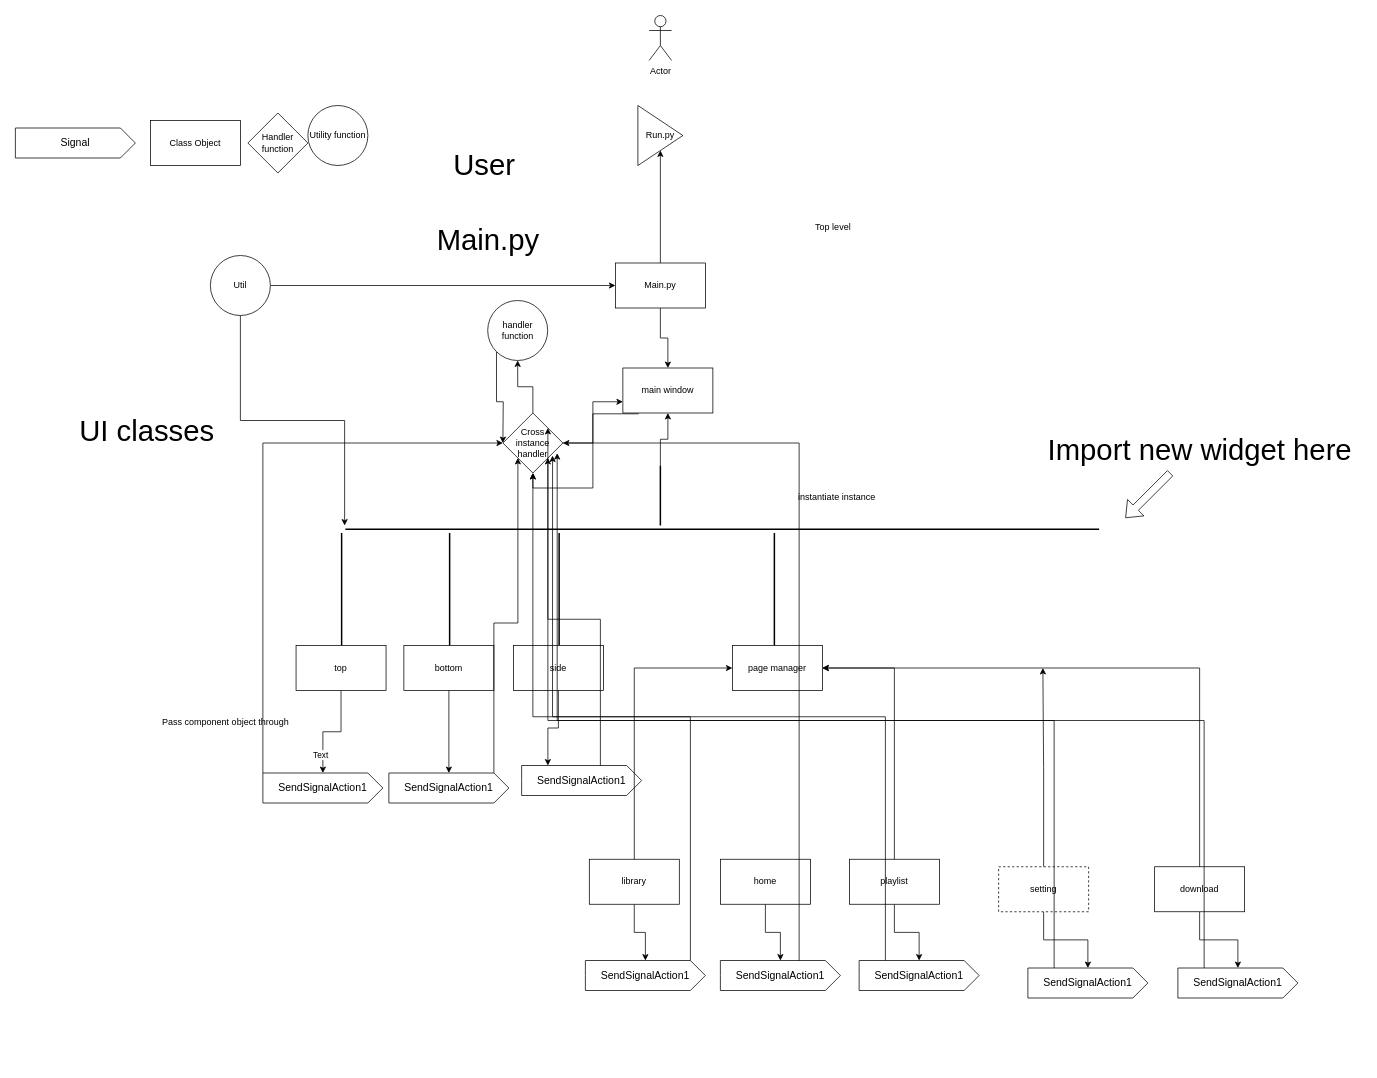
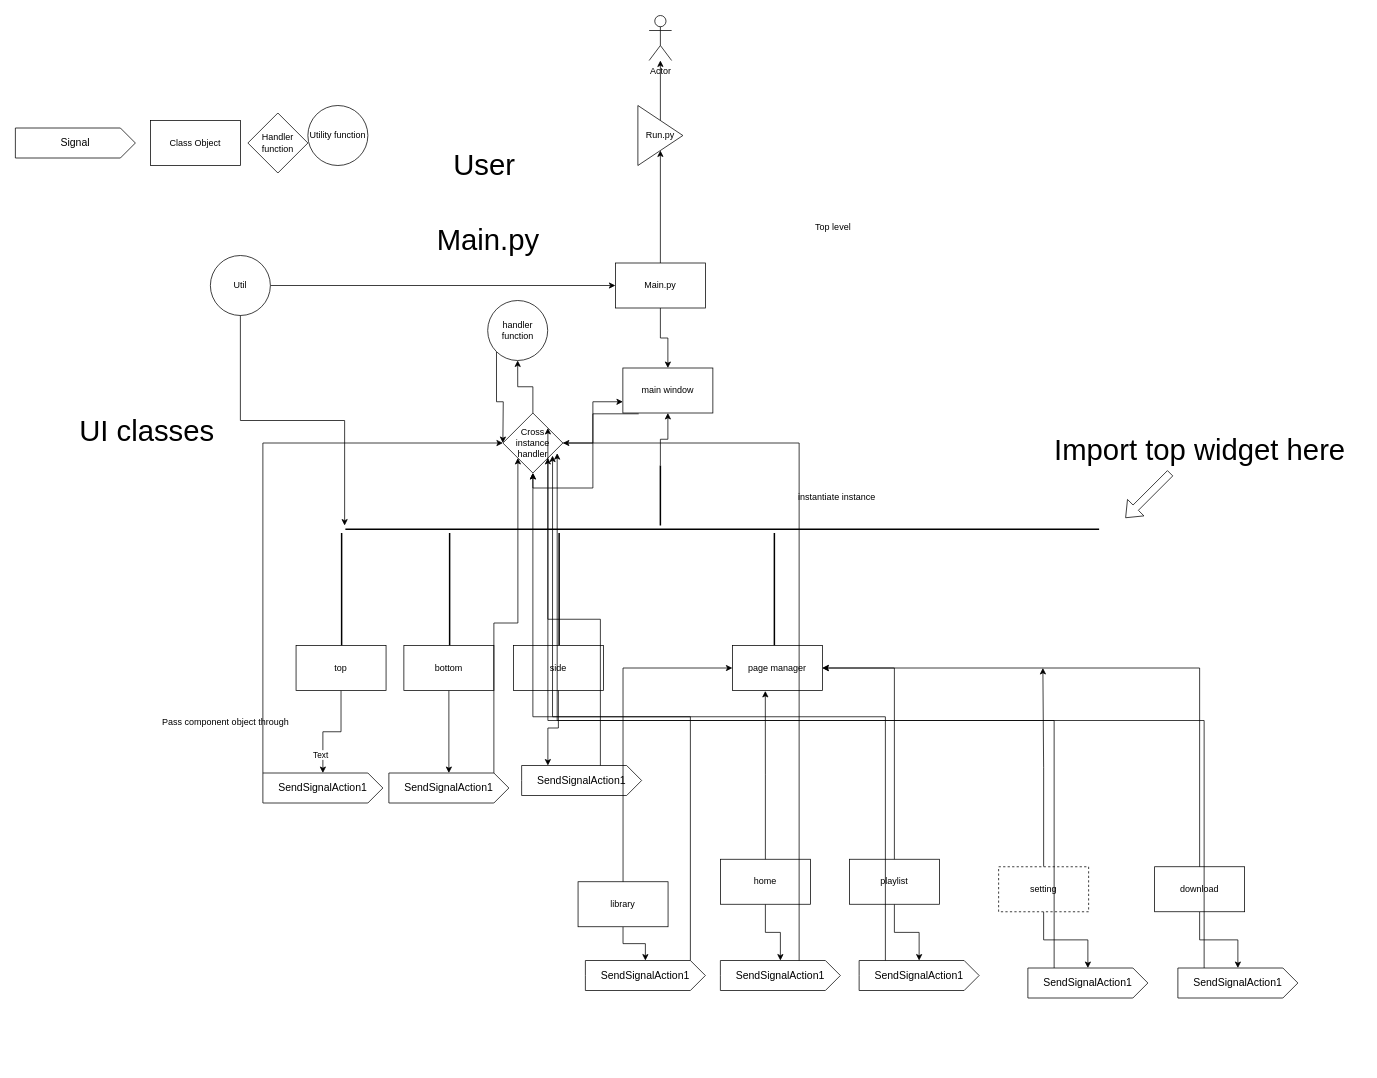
  <mxCell id="0" />
  <mxCell id="1" parent="0" />
  <mxCell id="2" value="main window" style="rounded=0;whiteSpace=wrap;html=1;" parent="1" vertex="1"><mxGeometry x="830" y="490" width="120" height="60" as="geometry" /></mxCell>
  <mxCell id="3" value="Actor" style="shape=umlActor;verticalLabelPosition=bottom;verticalAlign=top;html=1;" parent="1" vertex="1"><mxGeometry x="865" y="20" width="30" height="60" as="geometry" /></mxCell>
  <mxCell id="4" style="edgeStyle=orthogonalEdgeStyle;rounded=0;orthogonalLoop=1;jettySize=auto;html=1;" edge="1" parent="1" source="5" target="2"><mxGeometry relative="1" as="geometry" /></mxCell>
  <mxCell id="5" value="" style="line;strokeWidth=2;direction=south;html=1;" parent="1" vertex="1"><mxGeometry x="875" y="620" width="10" height="80" as="geometry" /></mxCell>
  <mxCell id="6" style="edgeStyle=orthogonalEdgeStyle;rounded=0;orthogonalLoop=1;jettySize=auto;html=1;exitX=0.176;exitY=1.018;exitDx=0;exitDy=0;exitPerimeter=0;entryX=0.5;entryY=1;entryDx=0;entryDy=0;" parent="1" source="2" target="69" edge="1"><mxGeometry relative="1" as="geometry" /></mxCell>
  <mxCell id="7" value="" style="line;strokeWidth=2;html=1;" parent="1" vertex="1"><mxGeometry x="460" y="700" width="1005" height="10" as="geometry" /></mxCell>
  <mxCell id="8" value="" style="line;strokeWidth=2;direction=south;html=1;" parent="1" vertex="1"><mxGeometry x="450" y="710" width="10" height="150" as="geometry" /></mxCell>
  <mxCell id="9" value="" style="line;strokeWidth=2;direction=south;html=1;" parent="1" vertex="1"><mxGeometry x="594" y="710" width="10" height="150" as="geometry" /></mxCell>
  <mxCell id="10" value="" style="line;strokeWidth=2;direction=south;html=1;" parent="1" vertex="1"><mxGeometry x="740" y="710" width="10" height="150" as="geometry" /></mxCell>
  <mxCell id="11" value="" style="line;strokeWidth=2;direction=south;html=1;" parent="1" vertex="1"><mxGeometry x="1027" y="710" width="10" height="150" as="geometry" /></mxCell>
  <mxCell id="12" value="Main.py" style="text;html=1;align=center;verticalAlign=middle;resizable=0;points=[];autosize=1;strokeColor=none;fillColor=none;fontSize=39;" parent="1" vertex="1"><mxGeometry x="569.76" y="290" width="160" height="60" as="geometry" /></mxCell>
  <mxCell id="13" value="User" style="text;html=1;align=center;verticalAlign=middle;resizable=0;points=[];autosize=1;strokeColor=none;fillColor=none;fontSize=39;" parent="1" vertex="1"><mxGeometry x="590" y="190" width="110" height="60" as="geometry" /></mxCell>
  <mxCell id="14" value="Top level" style="text;html=1;align=center;verticalAlign=middle;resizable=0;points=[];autosize=1;strokeColor=none;fillColor=none;" parent="1" vertex="1"><mxGeometry x="1075" y="288" width="70" height="30" as="geometry" /></mxCell>
  <mxCell id="15" value="instantiate instance" style="text;html=1;align=center;verticalAlign=middle;resizable=0;points=[];autosize=1;strokeColor=none;fillColor=none;" parent="1" vertex="1"><mxGeometry x="1050" y="648" width="130" height="30" as="geometry" /></mxCell>
  <mxCell id="16" value="UI classes" style="text;html=1;align=center;verticalAlign=middle;resizable=0;points=[];autosize=1;strokeColor=none;fillColor=none;fontSize=39;" parent="1" vertex="1"><mxGeometry x="95" y="545" width="200" height="60" as="geometry" /></mxCell>
  <mxCell id="17" style="edgeStyle=orthogonalEdgeStyle;rounded=0;orthogonalLoop=1;jettySize=auto;html=1;exitX=0.5;exitY=1;exitDx=0;exitDy=0;" parent="1" source="19" target="2" edge="1"><mxGeometry relative="1" as="geometry" /></mxCell>
  <mxCell id="18" style="edgeStyle=orthogonalEdgeStyle;rounded=0;orthogonalLoop=1;jettySize=auto;html=1;exitX=0.5;exitY=0;exitDx=0;exitDy=0;entryX=0.5;entryY=1;entryDx=0;entryDy=0;" parent="1" source="19" target="24" edge="1"><mxGeometry relative="1" as="geometry" /></mxCell>
  <mxCell id="19" value="Main.py" style="rounded=0;whiteSpace=wrap;html=1;" parent="1" vertex="1"><mxGeometry x="820" y="350" width="120" height="60" as="geometry" /></mxCell>
  <mxCell id="20" style="edgeStyle=orthogonalEdgeStyle;rounded=0;orthogonalLoop=1;jettySize=auto;html=1;exitX=1;exitY=0.5;exitDx=0;exitDy=0;entryX=0;entryY=0.5;entryDx=0;entryDy=0;" parent="1" source="21" target="19" edge="1"><mxGeometry relative="1" as="geometry" /></mxCell>
  <mxCell id="21" value="Util" style="ellipse;whiteSpace=wrap;html=1;aspect=fixed;" parent="1" vertex="1"><mxGeometry x="280" y="340" width="80" height="80" as="geometry" /></mxCell>
  <mxCell id="22" style="edgeStyle=orthogonalEdgeStyle;rounded=0;orthogonalLoop=1;jettySize=auto;html=1;exitX=0.5;exitY=1;exitDx=0;exitDy=0;" parent="1" source="21" edge="1"><mxGeometry relative="1" as="geometry"><mxPoint x="459" y="700" as="targetPoint" /><Array as="points"><mxPoint x="320" y="560" /><mxPoint x="459" y="560" /></Array></mxGeometry></mxCell>
+ <mxCell id="23" style="edgeStyle=orthogonalEdgeStyle;rounded=0;orthogonalLoop=1;jettySize=auto;html=1;exitX=0.5;exitY=0;exitDx=0;exitDy=0;" parent="1" source="24" target="3" edge="1"><mxGeometry relative="1" as="geometry" /></mxCell>
  <mxCell id="24" value="Run.py" style="triangle;whiteSpace=wrap;html=1;" parent="1" vertex="1"><mxGeometry x="850" y="140" width="60" height="80" as="geometry" /></mxCell>
  <mxCell id="25" value="Class Object" style="whiteSpace=wrap;html=1;" parent="1" vertex="1"><mxGeometry x="200" y="160" width="120" height="60" as="geometry" /></mxCell>
  <mxCell id="26" value="Handler function" style="rhombus;whiteSpace=wrap;html=1;" parent="1" vertex="1"><mxGeometry x="330" y="150" width="80" height="80" as="geometry" /></mxCell>
  <mxCell id="27" value="Utility function" style="ellipse;whiteSpace=wrap;html=1;" parent="1" vertex="1"><mxGeometry x="410" y="140" width="80" height="80" as="geometry" /></mxCell>
  <mxCell id="28" value="Pass component object through" style="text;html=1;align=center;verticalAlign=middle;resizable=0;points=[];autosize=1;strokeColor=none;fillColor=none;" parent="1" vertex="1"><mxGeometry x="205" y="948" width="190" height="30" as="geometry" /></mxCell>
  <mxCell id="29" value="" style="group" parent="1" connectable="0" vertex="1"><mxGeometry x="910" y="1145" width="210" height="250" as="geometry" /></mxCell>
  <mxCell id="30" style="edgeStyle=orthogonalEdgeStyle;rounded=0;orthogonalLoop=1;jettySize=auto;html=1;" edge="1" parent="29" source="31" target="32"><mxGeometry relative="1" as="geometry" /></mxCell>
  <mxCell id="31" value="home" style="whiteSpace=wrap;html=1;" parent="29" vertex="1"><mxGeometry x="50" width="120" height="60" as="geometry" /></mxCell>
  <mxCell id="32" value="SendSignalAction1" style="html=1;shape=mxgraph.infographic.ribbonSimple;notch1=0;notch2=20;align=center;verticalAlign=middle;fontSize=14;fontStyle=0;fillColor=#FFFFFF;whiteSpace=wrap;" vertex="1" parent="29"><mxGeometry x="50" y="135" width="160" height="40" as="geometry" /></mxCell>
  <mxCell id="33" value="" style="group" parent="1" connectable="0" vertex="1"><mxGeometry x="350" y="860" width="164.24" height="240" as="geometry" /></mxCell>
  <mxCell id="34" style="edgeStyle=orthogonalEdgeStyle;rounded=0;orthogonalLoop=1;jettySize=auto;html=1;" edge="1" parent="33" source="36" target="37"><mxGeometry relative="1" as="geometry" /></mxCell>
  <mxCell id="35" value="Text" style="edgeLabel;html=1;align=center;verticalAlign=middle;resizable=0;points=[];" vertex="1" connectable="0" parent="34"><mxGeometry x="0.636" y="-4" relative="1" as="geometry"><mxPoint as="offset" /></mxGeometry></mxCell>
  <mxCell id="36" value="top" style="whiteSpace=wrap;html=1;" parent="33" vertex="1"><mxGeometry x="44.24" width="120" height="60" as="geometry" /></mxCell>
  <mxCell id="37" value="SendSignalAction1" style="html=1;shape=mxgraph.infographic.ribbonSimple;notch1=0;notch2=20;align=center;verticalAlign=middle;fontSize=14;fontStyle=0;fillColor=#FFFFFF;whiteSpace=wrap;" vertex="1" parent="33"><mxGeometry y="170" width="160" height="40" as="geometry" /></mxCell>
  <mxCell id="38" value="" style="group" parent="1" connectable="0" vertex="1"><mxGeometry x="756" y="1145" width="184" height="250" as="geometry" /></mxCell>
  <mxCell id="39" style="edgeStyle=orthogonalEdgeStyle;rounded=0;orthogonalLoop=1;jettySize=auto;html=1;" edge="1" parent="38" source="40" target="41"><mxGeometry relative="1" as="geometry" /></mxCell>
- <mxCell id="40" value="library" style="whiteSpace=wrap;html=1;" parent="38" vertex="1"><mxGeometry x="29.24" width="120" height="60" as="geometry" /></mxCell>
+ <mxCell id="40" value="library" style="whiteSpace=wrap;html=1;" parent="38" vertex="1"><mxGeometry x="14.24" y="30" width="120" height="60" as="geometry" /></mxCell>
  <mxCell id="41" value="SendSignalAction1" style="html=1;shape=mxgraph.infographic.ribbonSimple;notch1=0;notch2=20;align=center;verticalAlign=middle;fontSize=14;fontStyle=0;fillColor=#FFFFFF;whiteSpace=wrap;" vertex="1" parent="38"><mxGeometry x="24" y="135" width="160" height="40" as="geometry" /></mxCell>
  <mxCell id="42" value="" style="group" parent="1" connectable="0" vertex="1"><mxGeometry x="510" y="860" width="210" height="250" as="geometry" /></mxCell>
  <mxCell id="43" style="edgeStyle=orthogonalEdgeStyle;rounded=0;orthogonalLoop=1;jettySize=auto;html=1;" edge="1" parent="42" source="44" target="45"><mxGeometry relative="1" as="geometry" /></mxCell>
  <mxCell id="44" value="bottom" style="whiteSpace=wrap;html=1;" parent="42" vertex="1"><mxGeometry x="28" width="120" height="60" as="geometry" /></mxCell>
  <mxCell id="45" value="SendSignalAction1" style="html=1;shape=mxgraph.infographic.ribbonSimple;notch1=0;notch2=20;align=center;verticalAlign=middle;fontSize=14;fontStyle=0;fillColor=#FFFFFF;whiteSpace=wrap;" vertex="1" parent="42"><mxGeometry x="8" y="170" width="160" height="40" as="geometry" /></mxCell>
  <mxCell id="46" value="" style="group" parent="1" connectable="0" vertex="1"><mxGeometry x="660" y="860" width="230" height="250" as="geometry" /></mxCell>
  <mxCell id="47" value="side" style="whiteSpace=wrap;html=1;" parent="46" vertex="1"><mxGeometry x="24" width="120" height="60" as="geometry" /></mxCell>
  <mxCell id="48" value="SendSignalAction1" style="html=1;shape=mxgraph.infographic.ribbonSimple;notch1=0;notch2=20;align=center;verticalAlign=middle;fontSize=14;fontStyle=0;fillColor=#FFFFFF;whiteSpace=wrap;" vertex="1" parent="46"><mxGeometry x="35" y="160" width="160" height="40" as="geometry" /></mxCell>
  <mxCell id="49" style="edgeStyle=orthogonalEdgeStyle;rounded=0;orthogonalLoop=1;jettySize=auto;html=1;entryX=0;entryY=0;entryDx=35;entryDy=0;entryPerimeter=0;" edge="1" parent="46" source="47" target="48"><mxGeometry relative="1" as="geometry" /></mxCell>
  <mxCell id="50" value="" style="group" parent="1" connectable="0" vertex="1"><mxGeometry x="1096" y="1145" width="209" height="250" as="geometry" /></mxCell>
  <mxCell id="51" style="edgeStyle=orthogonalEdgeStyle;rounded=0;orthogonalLoop=1;jettySize=auto;html=1;" edge="1" parent="50" source="52" target="53"><mxGeometry relative="1" as="geometry" /></mxCell>
  <mxCell id="52" value="playlist" style="whiteSpace=wrap;html=1;" parent="50" vertex="1"><mxGeometry x="36" width="120" height="60" as="geometry" /></mxCell>
  <mxCell id="53" value="SendSignalAction1" style="html=1;shape=mxgraph.infographic.ribbonSimple;notch1=0;notch2=20;align=center;verticalAlign=middle;fontSize=14;fontStyle=0;fillColor=#FFFFFF;whiteSpace=wrap;" vertex="1" parent="50"><mxGeometry x="49" y="135" width="160" height="40" as="geometry" /></mxCell>
  <mxCell id="54" value="" style="group" parent="1" connectable="0" vertex="1"><mxGeometry x="1295" y="1155" width="235" height="240" as="geometry" /></mxCell>
  <mxCell id="55" style="edgeStyle=orthogonalEdgeStyle;rounded=0;orthogonalLoop=1;jettySize=auto;html=1;exitX=0.5;exitY=0;exitDx=0;exitDy=0;" parent="54" source="57" edge="1"><mxGeometry relative="1" as="geometry"><mxPoint x="95" y="-265" as="targetPoint" /></mxGeometry></mxCell>
  <mxCell id="56" style="edgeStyle=orthogonalEdgeStyle;rounded=0;orthogonalLoop=1;jettySize=auto;html=1;" edge="1" parent="54" source="57" target="58"><mxGeometry relative="1" as="geometry" /></mxCell>
  <mxCell id="57" value="setting" style="whiteSpace=wrap;html=1;dashed=1;" parent="54" vertex="1"><mxGeometry x="36" width="120" height="60" as="geometry" /></mxCell>
  <mxCell id="58" value="SendSignalAction1" style="html=1;shape=mxgraph.infographic.ribbonSimple;notch1=0;notch2=20;align=center;verticalAlign=middle;fontSize=14;fontStyle=0;fillColor=#FFFFFF;whiteSpace=wrap;" vertex="1" parent="54"><mxGeometry x="75" y="135" width="160" height="40" as="geometry" /></mxCell>
  <mxCell id="59" value="" style="group" parent="1" connectable="0" vertex="1"><mxGeometry x="1520" y="1155" width="210" height="260" as="geometry" /></mxCell>
  <mxCell id="60" style="edgeStyle=orthogonalEdgeStyle;rounded=0;orthogonalLoop=1;jettySize=auto;html=1;" edge="1" parent="59" source="61" target="62"><mxGeometry relative="1" as="geometry" /></mxCell>
  <mxCell id="61" value="download" style="whiteSpace=wrap;html=1;" parent="59" vertex="1"><mxGeometry x="19" width="120" height="60" as="geometry" /></mxCell>
  <mxCell id="62" value="SendSignalAction1" style="html=1;shape=mxgraph.infographic.ribbonSimple;notch1=0;notch2=20;align=center;verticalAlign=middle;fontSize=14;fontStyle=0;fillColor=#FFFFFF;whiteSpace=wrap;" vertex="1" parent="59"><mxGeometry x="50" y="135" width="160" height="40" as="geometry" /></mxCell>
  <mxCell id="63" value="page manager" style="rounded=0;whiteSpace=wrap;html=1;" parent="1" vertex="1"><mxGeometry x="976" y="860" width="120" height="60" as="geometry" /></mxCell>
  <mxCell id="64" style="edgeStyle=orthogonalEdgeStyle;rounded=0;orthogonalLoop=1;jettySize=auto;html=1;exitX=0.5;exitY=0;exitDx=0;exitDy=0;entryX=0;entryY=0.5;entryDx=0;entryDy=0;" parent="1" source="40" target="63" edge="1"><mxGeometry relative="1" as="geometry" /></mxCell>
+ <mxCell id="65" style="edgeStyle=orthogonalEdgeStyle;rounded=0;orthogonalLoop=1;jettySize=auto;html=1;exitX=0.5;exitY=0;exitDx=0;exitDy=0;entryX=0.366;entryY=1.01;entryDx=0;entryDy=0;entryPerimeter=0;" parent="1" source="31" target="63" edge="1"><mxGeometry relative="1" as="geometry" /></mxCell>
  <mxCell id="66" style="edgeStyle=orthogonalEdgeStyle;rounded=0;orthogonalLoop=1;jettySize=auto;html=1;exitX=0.5;exitY=0;exitDx=0;exitDy=0;entryX=1;entryY=0.5;entryDx=0;entryDy=0;" parent="1" source="52" target="63" edge="1"><mxGeometry relative="1" as="geometry" /></mxCell>
  <mxCell id="67" style="edgeStyle=orthogonalEdgeStyle;rounded=0;orthogonalLoop=1;jettySize=auto;html=1;exitX=0.5;exitY=0;exitDx=0;exitDy=0;entryX=1;entryY=0.5;entryDx=0;entryDy=0;" parent="1" source="61" target="63" edge="1"><mxGeometry relative="1" as="geometry" /></mxCell>
  <mxCell id="68" style="edgeStyle=orthogonalEdgeStyle;rounded=0;orthogonalLoop=1;jettySize=auto;html=1;exitX=0.5;exitY=0;exitDx=0;exitDy=0;entryX=0.5;entryY=1;entryDx=0;entryDy=0;" edge="1" parent="1" source="69" target="83"><mxGeometry relative="1" as="geometry" /></mxCell>
  <mxCell id="69" value="Cross instance handler" style="rhombus;whiteSpace=wrap;html=1;" parent="1" vertex="1"><mxGeometry x="670" y="550" width="80" height="80" as="geometry" /></mxCell>
  <mxCell id="70" style="edgeStyle=orthogonalEdgeStyle;rounded=0;orthogonalLoop=1;jettySize=auto;html=1;exitX=1;exitY=0.5;exitDx=0;exitDy=0;entryX=0;entryY=0.75;entryDx=0;entryDy=0;" parent="1" source="69" target="2" edge="1"><mxGeometry relative="1" as="geometry"><mxPoint x="760" y="550" as="sourcePoint" /><mxPoint x="791.6" y="668.75" as="targetPoint" /></mxGeometry></mxCell>
  <mxCell id="71" value="" style="shape=flexArrow;endArrow=classic;html=1;rounded=0;" parent="1" edge="1"><mxGeometry width="50" height="50" relative="1" as="geometry"><mxPoint x="1560" y="630" as="sourcePoint" /><mxPoint x="1500" y="690" as="targetPoint" /></mxGeometry></mxCell>
- <mxCell id="72" value="Import new widget here" style="text;html=1;align=center;verticalAlign=middle;resizable=0;points=[];autosize=1;strokeColor=none;fillColor=none;fontSize=39;" parent="1" vertex="1"><mxGeometry x="1384" y="570" width="430" height="60" as="geometry" /></mxCell>
+ <mxCell id="72" value="Import top widget here" style="text;html=1;align=center;verticalAlign=middle;resizable=0;points=[];autosize=1;strokeColor=none;fillColor=none;fontSize=39;" parent="1" vertex="1"><mxGeometry x="1384" y="570" width="430" height="60" as="geometry" /></mxCell>
  <mxCell id="73" style="edgeStyle=orthogonalEdgeStyle;rounded=0;orthogonalLoop=1;jettySize=auto;html=1;exitX=0;exitY=0;exitDx=0;exitDy=0;exitPerimeter=0;entryX=0;entryY=0.5;entryDx=0;entryDy=0;" edge="1" parent="1" source="37" target="69"><mxGeometry relative="1" as="geometry" /></mxCell>
  <mxCell id="74" style="edgeStyle=orthogonalEdgeStyle;rounded=0;orthogonalLoop=1;jettySize=auto;html=1;exitX=0;exitY=0;exitDx=140;exitDy=0;exitPerimeter=0;entryX=0;entryY=1;entryDx=0;entryDy=0;" edge="1" parent="1" source="45" target="69"><mxGeometry relative="1" as="geometry" /></mxCell>
  <mxCell id="75" style="edgeStyle=orthogonalEdgeStyle;rounded=0;orthogonalLoop=1;jettySize=auto;html=1;exitX=0;exitY=0;exitDx=105;exitDy=0;exitPerimeter=0;entryX=1;entryY=1;entryDx=0;entryDy=0;" edge="1" parent="1" source="48" target="69"><mxGeometry relative="1" as="geometry" /></mxCell>
  <mxCell id="76" style="edgeStyle=orthogonalEdgeStyle;rounded=0;orthogonalLoop=1;jettySize=auto;html=1;exitX=0;exitY=0;exitDx=140;exitDy=0;exitPerimeter=0;entryX=0.828;entryY=0.71;entryDx=0;entryDy=0;entryPerimeter=0;" edge="1" parent="1" source="41" target="69"><mxGeometry relative="1" as="geometry" /></mxCell>
  <mxCell id="77" style="edgeStyle=orthogonalEdgeStyle;rounded=0;orthogonalLoop=1;jettySize=auto;html=1;exitX=0;exitY=0;exitDx=105;exitDy=0;exitPerimeter=0;entryX=1;entryY=0.5;entryDx=0;entryDy=0;" edge="1" parent="1" source="32" target="69"><mxGeometry relative="1" as="geometry" /></mxCell>
  <mxCell id="78" style="edgeStyle=orthogonalEdgeStyle;rounded=0;orthogonalLoop=1;jettySize=auto;html=1;exitX=0;exitY=0;exitDx=35;exitDy=0;exitPerimeter=0;" edge="1" parent="1" source="53" target="69"><mxGeometry relative="1" as="geometry" /></mxCell>
  <mxCell id="79" style="edgeStyle=orthogonalEdgeStyle;rounded=0;orthogonalLoop=1;jettySize=auto;html=1;exitX=0;exitY=0;exitDx=35;exitDy=0;exitPerimeter=0;entryX=1;entryY=0;entryDx=0;entryDy=0;" edge="1" parent="1" source="58" target="69"><mxGeometry relative="1" as="geometry" /></mxCell>
  <mxCell id="80" style="edgeStyle=orthogonalEdgeStyle;rounded=0;orthogonalLoop=1;jettySize=auto;html=1;exitX=0;exitY=0;exitDx=35;exitDy=0;exitPerimeter=0;entryX=0.905;entryY=0.67;entryDx=0;entryDy=0;entryPerimeter=0;" edge="1" parent="1" source="62" target="69"><mxGeometry relative="1" as="geometry" /></mxCell>
  <mxCell id="81" value="Signal" style="html=1;shape=mxgraph.infographic.ribbonSimple;notch1=0;notch2=20;align=center;verticalAlign=middle;fontSize=14;fontStyle=0;fillColor=#FFFFFF;whiteSpace=wrap;" vertex="1" parent="1"><mxGeometry x="20" y="170" width="160" height="40" as="geometry" /></mxCell>
  <mxCell id="82" style="edgeStyle=orthogonalEdgeStyle;rounded=0;orthogonalLoop=1;jettySize=auto;html=1;exitX=0;exitY=1;exitDx=0;exitDy=0;" edge="1" parent="1" source="83"><mxGeometry relative="1" as="geometry"><mxPoint x="670" y="590" as="targetPoint" /></mxGeometry></mxCell>
  <mxCell id="83" value="handler function" style="ellipse;whiteSpace=wrap;html=1;aspect=fixed;" vertex="1" parent="1"><mxGeometry x="649.76" y="400" width="80" height="80" as="geometry" /></mxCell>
